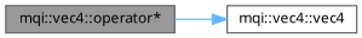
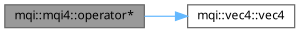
  digraph {
    rankdir=LR
    fontname="Noto Sans"
    node [fontname="Noto Sans" fontsize=10 shape=box style=filled]
-   n1 [color=gray40 fillcolor=grey60 fontcolor=black height=0.2 label="mqi::vec4::operator*" width=0.4]
+   n1 [color=gray40 fillcolor=grey60 fontcolor=black height=0.2 label="mqi::mqi4::operator*" width=0.4]
    n2 [color=grey40 fillcolor=white height=0.2 label="mqi::vec4::vec4" width=0.4]
    n1 -> n2 [color=steelblue1 fontname="Noto Sans" fontsize=10 labelfontname=Helvetica labelfontsize=10 style=solid]
  }
